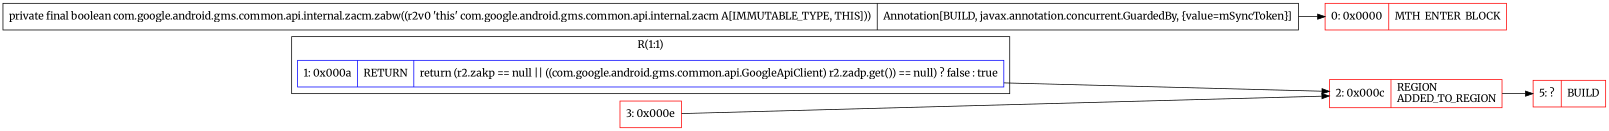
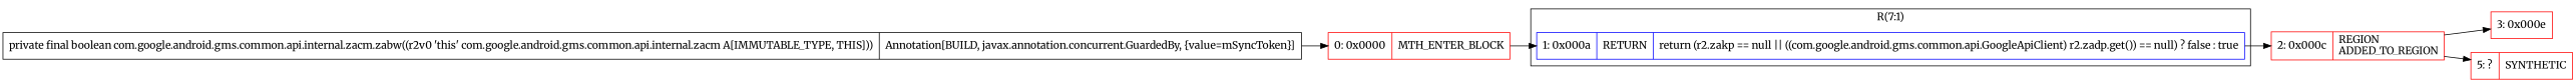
  digraph {
    fontname=Merriweather
    rankdir=LR
    node [color=red fontname=Merriweather shape=record]
    edge [fontname=Merriweather]
    n1 [color=blue label="{1\:\ 0x000a|RETURN\l|return (r2.zakp == null \|\| ((com.google.android.gms.common.api.GoogleApiClient) r2.zadp.get()) == null) ? false : true\l}"]
    n2 [label="{2\:\ 0x000c|REGION\lADDED_TO_REGION\l}"]
    n3 [label="{3\:\ 0x000e}"]
-   n4 [label="{5\:\ ?|BUILD\l}"]
+   n4 [label="{5\:\ ?|SYNTHETIC\l}"]
    n5 [label="{0\:\ 0x0000|MTH_ENTER_BLOCK\l}"]
    n6 [label="{private final boolean com.google.android.gms.common.api.internal.zacm.zabw((r2v0 'this' com.google.android.gms.common.api.internal.zacm A[IMMUTABLE_TYPE, THIS]))  | Annotation[BUILD, javax.annotation.concurrent.GuardedBy, \{value=mSyncToken\}]\l}" color=""]
    subgraph cluster_1 {
-     label="R(1:1)"
+     label="R(7:1)"
      n1
    }
    n1 -> n2
-   n3 -> n2
+   n2 -> n3
    n2 -> n4
+   n5 -> n1
    n6 -> n5
  }
